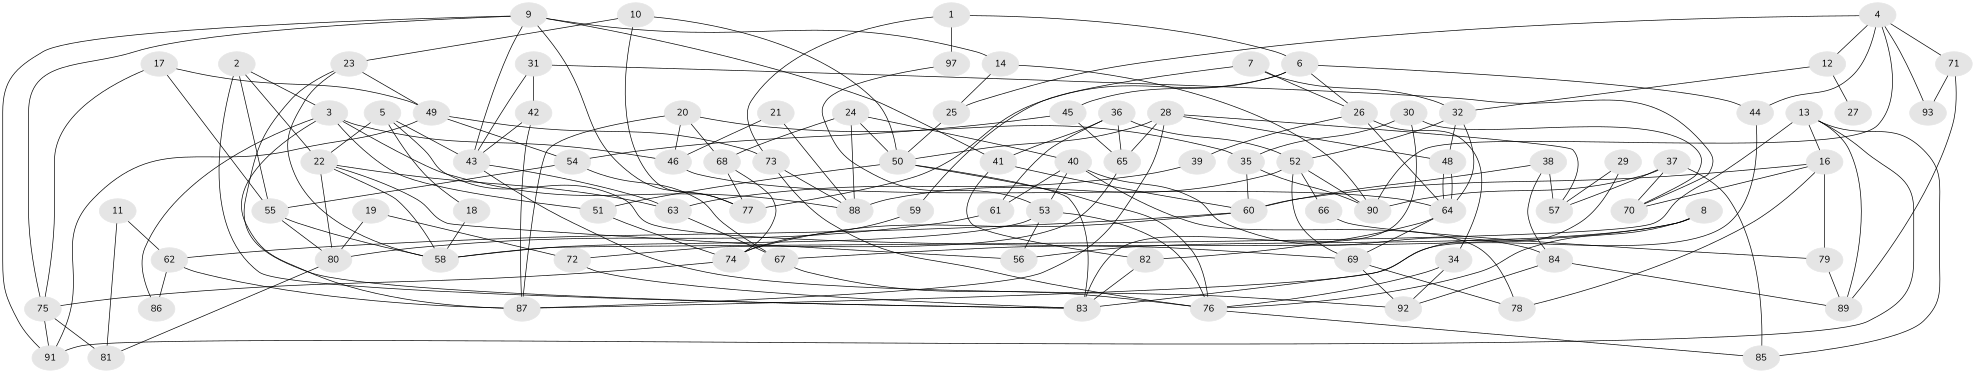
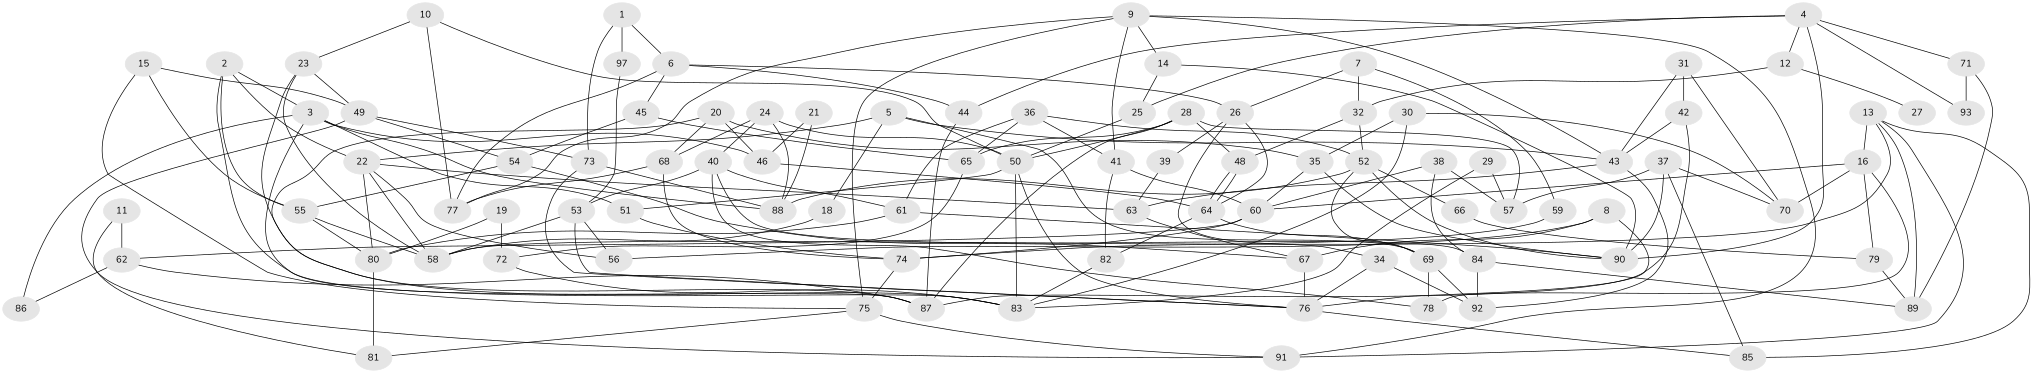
  graph {
    fontname=Nunito
    node [color=gray90 fontname=Nunito style=filled]
    edge [fontname=Nunito]
    1
    6
    n3 [label=97]
    73
    44
    26
    45
    77
    53
    88
    76
    2
    3
    22
    55
    83
    46
    51
    86
    87
    56
    58
    80
    63
    64
    74
    4
    12
    25
    71
    90
    93
    32
    27
    50
    89
    5
    18
    43
    69
    92
    78
    34
    39
    65
    54
    7
    59
    48
    52
    8
    67
    85
    9
    14
    41
    75
    91
    60
    82
    81
    10
    23
    49
    11
    62
    13
    16
    70
    79
-   15 [label=17]
+   15
    19
    72
    20
    35
    68
    21
    24
    40
    61
    84
    28
    57
    29
    30
    31
    42
    66
    36
    37
    38
    1 -- 6
    1 -- n3
    1 -- 73
    6 -- 44
    6 -- 26
    6 -- 45
    6 -- 77
    n3 -- 53
    73 -- 88
    73 -- 76
    44 -- 87
    26 -- 64
    26 -- 34
    26 -- 39
    45 -- 65
    45 -- 54
    53 -- 76
    53 -- 56
    53 -- 58
    76 -- 85
    2 -- 3
    2 -- 22
    2 -- 55
    2 -- 83
    3 -- 88
    3 -- 46
    3 -- 51
    3 -- 86
    3 -- 87
    22 -- 56
    22 -- 58
    22 -- 80
    22 -- 63
    55 -- 58
    55 -- 80
    46 -- 64
    51 -- 74
    80 -- 81
    63 -- 67
    64 -- 69
    64 -- 82
    74 -- 75
    4 -- 44
    4 -- 12
    4 -- 25
    4 -- 71
    4 -- 90
    4 -- 93
    12 -- 32
    12 -- 27
    25 -- 50
    71 -- 93
    71 -- 89
-   32 -- 64
    32 -- 48
    32 -- 52
    50 -- 76
    50 -- 83
    50 -- 51
    5 -- 22
    5 -- 18
    5 -- 43
    5 -- 69
    18 -- 58
    43 -- 63
    43 -- 92
    69 -- 92
    69 -- 78
    34 -- 76
    34 -- 92
    39 -- 63
    65 -- 72
    54 -- 55
    54 -- 67
    7 -- 26
    7 -- 32
    7 -- 59
    59 -- 74
    48 -- 64
    48 -- 64
    52 -- 88
    52 -- 90
    52 -- 69
    52 -- 66
    8 -- 76
    8 -- 56
    8 -- 67
    67 -- 76
    9 -- 77
    9 -- 43
    9 -- 14
    9 -- 41
    9 -- 75
    9 -- 91
    14 -- 25
    14 -- 90
    41 -- 60
    41 -- 82
    75 -- 91
    75 -- 81
    60 -- 74
    60 -- 62
    82 -- 83
    10 -- 77
    10 -- 50
    10 -- 23
    23 -- 83
    23 -- 58
    23 -- 49
    49 -- 73
    49 -- 54
    49 -- 91
    11 -- 81
    11 -- 62
    62 -- 86
    62 -- 87
    13 -- 58
    13 -- 89
    13 -- 85
    13 -- 91
    13 -- 16
    16 -- 78
    16 -- 60
    16 -- 70
    16 -- 79
    79 -- 89
    15 -- 55
    15 -- 75
    15 -- 49
    19 -- 80
    19 -- 72
    72 -- 83
    20 -- 46
    20 -- 87
    20 -- 35
    20 -- 68
    35 -- 90
    35 -- 60
    68 -- 77
    68 -- 74
    21 -- 88
    21 -- 46
    24 -- 88
    24 -- 50
    24 -- 68
    24 -- 40
    40 -- 53
    40 -- 78
    40 -- 61
    40 -- 84
    61 -- 80
+   61 -- 90
    84 -- 89
    84 -- 92
    28 -- 87
    28 -- 50
    28 -- 65
    28 -- 48
    28 -- 57
    29 -- 83
    29 -- 57
    30 -- 83
    30 -- 70
    30 -- 35
    31 -- 43
    31 -- 70
    31 -- 42
    42 -- 87
    42 -- 43
    66 -- 79
    36 -- 65
    36 -- 52
    36 -- 41
    36 -- 61
    37 -- 90
    37 -- 85
    37 -- 70
    37 -- 57
    38 -- 60
    38 -- 84
    38 -- 57
  }
